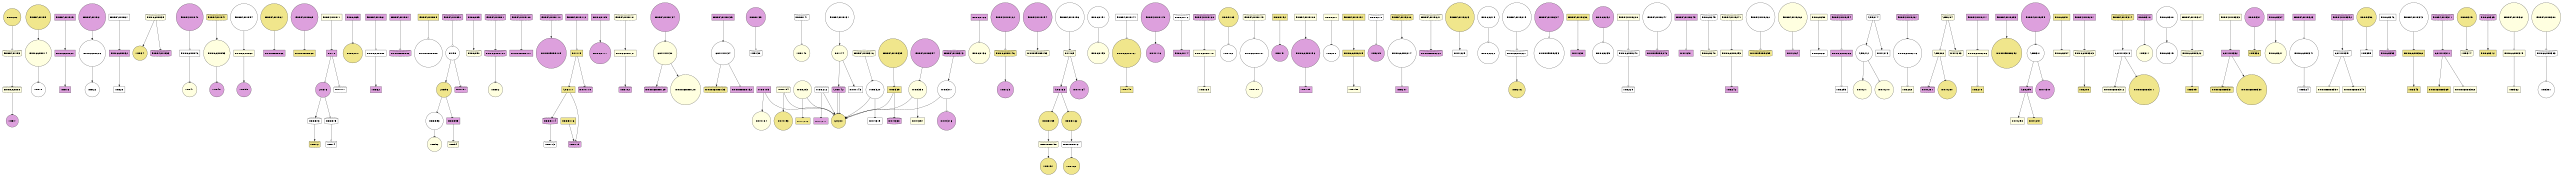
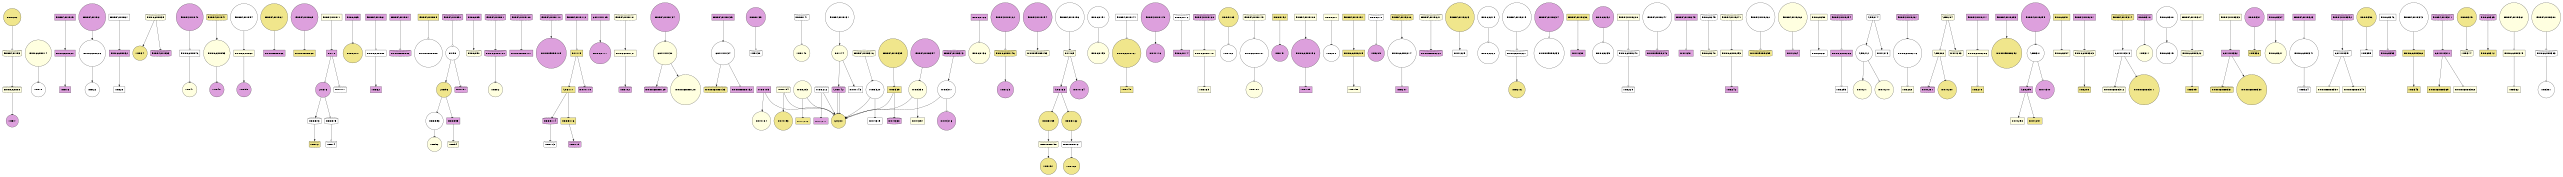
  digraph {
    node [fillcolor=plum shape=circle style=filled]
    edge [arrowhead=tee]
    FUNCCALL8 [fillcolor=lightyellow shape=cylinder]
    VAR4
    EXPRSTMR3 [fillcolor=lightyellow shape=cylinder]
    FUNCCALL14 [fillcolor=lightyellow]
    VAR10 [fillcolor=white]
-   EXPRSTMR9 [fillcolor=khaki]
    FUNCCALL20 [shape=box]
    VAR16 [shape=box]
    EXPRSTMR15 [shape=box]
    FUNCCALL26 [fillcolor=white]
    VAR22 [fillcolor=white]
    EXPRSTMR21
    FUNCCALL32 [shape=box]
    VAR28 [fillcolor=white shape=box]
    EXPRSTMR27 [fillcolor=white shape=box]
    FUNCCALL39 [fillcolor=lightyellow shape=cylinder]
    VAR34 [fillcolor=khaki]
    EXPRSTMR33 [shape=cylinder]
    FUNCCALL46 [fillcolor=white shape=box]
    VAR41 [fillcolor=lightyellow]
    EXPRSTMR40
    FUNCCALL53 [fillcolor=lightyellow]
    VAR48
    EXPRSTMR47 [fillcolor=khaki shape=cylinder]
    FUNCCALL60 [fillcolor=lightyellow shape=box]
    VAR55
    EXPRSTMR54 [fillcolor=white]
    EXPRSTMR67 [fillcolor=khaki]
    NULL_EXPR66 [shape=box]
    NULL_EXPR68 [fillcolor=khaki shape=box]
    EXPRSTMR69
    ADDR73 [fillcolor=white shape=cylinder]
    VAR72 [fillcolor=khaki shape=cylinder]
    ADDR75 [fillcolor=white shape=cylinder]
    VAR74 [fillcolor=white shape=cylinder]
    SUB76
    DIV78 [shape=box]
    NUM77 [fillcolor=white shape=cylinder]
    EXPRSTMR71 [fillcolor=lightyellow shape=box]
    BLOCK65 [shape=box]
    BLOCK70 [fillcolor=khaki]
    FUNCCALL80 [fillcolor=white shape=box]
    VAR62 [shape=box]
    EXPRSTMR61 [shape=box]
    EXPRSTMR87 [shape=box]
    NULL_EXPR86 [shape=cylinder]
    EXPRSTMR89 [fillcolor=khaki shape=box]
    NULL_EXPR88 [fillcolor=white]
    ADDR93 [fillcolor=white]
    VAR92 [fillcolor=lightyellow]
    ADDR95 [shape=box]
    VAR94 [fillcolor=lightyellow shape=cylinder]
    SUB96 [fillcolor=khaki]
    DIV98 [fillcolor=white]
    NUM97 [shape=cylinder]
    EXPRSTMR91 [shape=cylinder]
    BLOCK85 [shape=box]
    BLOCK90 [fillcolor=lightyellow shape=cylinder]
    FUNCCALL100 [shape=cylinder]
    VAR82 [fillcolor=lightyellow]
    EXPRSTMR81 [shape=cylinder]
    EXPRSTMR108 [shape=cylinder]
    NULL_EXPR107 [shape=box]
    EXPRSTMR110 [shape=cylinder]
    NULL_EXPR109
    ADDR114 [shape=cylinder]
    VAR113 [fillcolor=white shape=cylinder]
    ADDR116 [fillcolor=khaki shape=box]
    VAR115 [shape=cylinder]
    SUB117 [fillcolor=khaki shape=box]
    DIV119 [fillcolor=khaki shape=box]
    NUM118 [shape=cylinder]
    EXPRSTMR112 [shape=box]
-   BLOCK105 [shape=box]
+   BLOCK105 [shape=box label=COMMA105]
    BLOCK111
    FUNCCALL121 [fillcolor=lightyellow shape=box]
    VAR102 [shape=cylinder]
    EXPRSTMR101 [fillcolor=lightyellow shape=cylinder]
    COMMA130 [fillcolor=lightyellow]
    NULL_EXPR129 [shape=cylinder]
    NULL_EXPR128 [fillcolor=lightyellow]
    n82 [label=EXPRSTMR134]
    COMMA134 [fillcolor=white]
    NULL_EXPR133 [fillcolor=khaki shape=cylinder]
    NULL_EXPR132 [shape=box]
    EXPRSTMR135 [shape=box]
    VAR138 [fillcolor=white shape=cylinder]
    ADDR139
    ADDR141 [fillcolor=white shape=cylinder]
    VAR140 [fillcolor=lightyellow]
    SUB142 [shape=cylinder]
    CAST0 [fillcolor=khaki]
    DIV144 [fillcolor=lightyellow]
    NUM143 [fillcolor=white shape=box]
    EXPRSTMR137 [fillcolor=white]
    BLOCK126 [shape=box]
    BLOCK136 [fillcolor=lightyellow]
    FUNCCALL146 [fillcolor=khaki shape=cylinder]
    VAR123
    EXPRSTMR122
    NULL_EXPR153 [fillcolor=lightyellow shape=cylinder]
    EXPRSTMR154
    MEMBER158 [fillcolor=lightyellow shape=cylinder]
    VAR157 [fillcolor=khaki]
    ADDR159 [fillcolor=khaki]
    MEMBER161 [fillcolor=white shape=cylinder]
    VAR160 [fillcolor=khaki]
    ADDR162 [fillcolor=khaki]
    SUB163 [shape=box]
    DIV165 [fillcolor=lightyellow shape=cylinder]
    NUM164
    EXPRSTMR156 [fillcolor=white]
    BLOCK151 [fillcolor=white]
    n114 [fillcolor=lightyellow label=BLOCK153]
    FUNCCALL167 [fillcolor=khaki]
    VAR148 [fillcolor=khaki shape=box]
    EXPRSTMR147 [fillcolor=white shape=box]
    EXPRSTMR175
    NUM176
    BLOCK172 [fillcolor=white shape=cylinder]
    BLOCK174 [shape=box]
    FUNCCALL178 [fillcolor=lightyellow shape=box]
    VAR169 [fillcolor=lightyellow shape=box]
    EXPRSTMR168 [shape=cylinder]
    ADDR183 [fillcolor=khaki]
    VAR182 [fillcolor=white]
    MOD185 [shape=box]
    NUM184 [fillcolor=lightyellow]
    FUNCCALL187 [fillcolor=white]
    VAR180 [fillcolor=lightyellow]
    EXPRSTMR179 [fillcolor=lightyellow shape=cylinder]
    ADDR192 [fillcolor=khaki shape=box]
    VAR191
    MOD194 [fillcolor=lightyellow shape=cylinder]
    NUM193 [fillcolor=khaki]
    VAR189 [shape=box]
    FUNCCALL196
    EXPRSTMR188 [fillcolor=lightyellow shape=box]
    ADDR201 [fillcolor=lightyellow shape=box]
    VAR200 [fillcolor=white]
    MOD203 [fillcolor=lightyellow]
    NUM202 [fillcolor=khaki shape=box]
    FUNCCALL205 [fillcolor=khaki shape=box]
    VAR198 [fillcolor=lightyellow shape=box]
    EXPRSTMR197 [fillcolor=khaki shape=box]
    ADDR210 [fillcolor=white shape=cylinder]
    VAR209
    MOD212 [fillcolor=white shape=cylinder]
    NUM211 [shape=box]
    FUNCCALL214 [fillcolor=white]
    VAR207 [shape=box]
    EXPRSTMR206 [fillcolor=khaki shape=cylinder]
    EXPRSTMR221 [fillcolor=lightyellow shape=cylinder]
    NULL_EXPR220 [shape=cylinder]
    EXPRSTMR223 [fillcolor=khaki]
    NUM225 [fillcolor=white shape=box]
    BLOCK219 [fillcolor=white]
    BLOCK222 [fillcolor=white]
    FUNCCALL227 [fillcolor=white shape=cylinder]
    VAR216 [fillcolor=khaki]
    EXPRSTMR215 [fillcolor=white]
    NULL_EXPR233 [fillcolor=white]
    EXPRSTMR234
    EXPRSTMR236 [fillcolor=khaki shape=box]
    NUM238 [shape=box]
    BLOCK235 [fillcolor=white]
    BLOCK232
    FUNCCALL240 [fillcolor=white shape=cylinder]
    VAR229 [fillcolor=white shape=cylinder]
    EXPRSTMR228 [fillcolor=lightyellow shape=box]
    EXPRSTMR247 [fillcolor=white]
    NULL_EXPR246 [shape=cylinder]
    EXPRSTMR249 [shape=box]
    NUM251 [shape=box]
    BLOCK245 [fillcolor=white shape=cylinder]
    BLOCK248 [fillcolor=lightyellow shape=cylinder]
    FUNCCALL253 [fillcolor=lightyellow shape=box]
    VAR242 [shape=box]
    EXPRSTMR241 [fillcolor=lightyellow shape=cylinder]
    EXPRSTMR260 [fillcolor=white]
    NULL_EXPR259 [fillcolor=khaki shape=cylinder]
    EXPRSTMR262 [fillcolor=lightyellow]
    NUM264 [shape=box]
    BLOCK258 [fillcolor=lightyellow shape=box]
    BLOCK261 [fillcolor=white shape=box]
    FUNCCALL266 [shape=box]
    VAR255 [fillcolor=white shape=box]
    EXPRSTMR254 [shape=cylinder]
    SHL272 [fillcolor=white]
    NUM271 [fillcolor=lightyellow]
    NUM270 [fillcolor=lightyellow]
    SHR274 [fillcolor=white shape=cylinder]
    NUM273 [fillcolor=white shape=box]
    FUNCCALL276 [fillcolor=white]
    VAR268 [fillcolor=lightyellow shape=box]
    EXPRSTMR267 [shape=cylinder]
    SHL282 [fillcolor=lightyellow shape=box]
    NUM281 [shape=cylinder]
    NUM280 [fillcolor=khaki]
    SHR284 [fillcolor=lightyellow shape=cylinder]
    NUM283 [fillcolor=lightyellow shape=cylinder]
    FUNCCALL286 [fillcolor=lightyellow shape=box]
    VAR278 [fillcolor=khaki shape=box]
    EXPRSTMR277 [shape=box]
    EXPRSTMR293 [shape=box]
    NULL_EXPR292 [fillcolor=khaki]
    SHL299 [shape=box]
    NUM298 [fillcolor=lightyellow shape=box]
    NUM297 [fillcolor=khaki shape=box]
    SHR301 [fillcolor=white]
    NUM300
    EXPRSTMR295
    BLOCK291 [fillcolor=khaki shape=box]
    BLOCK294 [fillcolor=lightyellow shape=box]
    FUNCCALL303 [fillcolor=lightyellow shape=cylinder]
    VAR288 [fillcolor=khaki shape=cylinder]
    EXPRSTMR287 [shape=box]
    COMMA313 [fillcolor=white shape=box]
    NULL_EXPR312 [fillcolor=lightyellow shape=cylinder]
    NULL_EXPR311 [fillcolor=khaki]
    EXPRSTMR314 [fillcolor=khaki shape=cylinder]
    ADDR318 [shape=cylinder]
    VAR317 [fillcolor=lightyellow]
    MOD320 [fillcolor=white]
    NUM319 [fillcolor=white shape=box]
    EXPRSTMR316 [fillcolor=lightyellow shape=cylinder]
    BLOCK308 [fillcolor=white]
    BLOCK315 [fillcolor=white]
    FUNCCALL322 [fillcolor=lightyellow shape=cylinder]
    VAR305 [fillcolor=khaki shape=box]
    EXPRSTMR304 [fillcolor=lightyellow shape=box]
    COMMA332 [shape=box]
    NULL_EXPR331 [fillcolor=khaki shape=cylinder]
    NULL_EXPR330 [fillcolor=khaki]
    EXPRSTMR333 [fillcolor=lightyellow shape=box]
    VAR336 [fillcolor=khaki shape=cylinder]
    ADDR337
    MOD339 [fillcolor=khaki shape=box]
    NUM338 [shape=cylinder]
    EXPRSTMR335 [fillcolor=khaki]
    BLOCK327 [fillcolor=lightyellow]
    BLOCK334 [shape=box]
    FUNCCALL341 [fillcolor=white]
    VAR324 [fillcolor=white shape=cylinder]
    EXPRSTMR323 [shape=box]
    COMMA351 [fillcolor=white shape=cylinder]
    NULL_EXPR350 [fillcolor=lightyellow shape=box]
    NULL_EXPR349 [fillcolor=lightyellow shape=box]
    EXPRSTMR352 [shape=cylinder]
    ADDR356 [fillcolor=khaki]
    VAR355 [fillcolor=white shape=box]
    MOD358 [fillcolor=lightyellow]
    NUM357 [fillcolor=lightyellow shape=box]
    EXPRSTMR354
    BLOCK346 [fillcolor=white shape=box]
    BLOCK353 [shape=cylinder]
    FUNCCALL360 [fillcolor=khaki shape=box]
    VAR343 [fillcolor=khaki shape=box]
    EXPRSTMR342 [fillcolor=white]
    COMMA370 [shape=box]
    NULL_EXPR369 [fillcolor=khaki shape=box]
    NULL_EXPR368 [fillcolor=lightyellow shape=box]
    EXPRSTMR371 [shape=cylinder]
    ADDR375 [fillcolor=khaki]
    VAR374 [fillcolor=lightyellow shape=cylinder]
    MOD377 [fillcolor=white]
    NUM376
    EXPRSTMR373 [shape=cylinder]
    BLOCK365 [shape=cylinder]
    BLOCK372 [fillcolor=khaki shape=box]
    FUNCCALL379 [fillcolor=lightyellow shape=box]
    VAR362 [fillcolor=lightyellow shape=box]
    EXPRSTMR361 [fillcolor=lightyellow]
    FUNCCALL383 [fillcolor=white shape=cylinder]
    VAR381 [fillcolor=white]
    EXPRSTMR380 [fillcolor=lightyellow]
    BLOCK2 [fillcolor=khaki]
    FUNCCALL8 -> VAR4
    EXPRSTMR3 -> FUNCCALL8
    FUNCCALL14 -> VAR10
-   EXPRSTMR9 -> FUNCCALL14 [arrowhead=normal]
    FUNCCALL20 -> VAR16 [arrowhead=normal]
    EXPRSTMR15 -> FUNCCALL20 [arrowhead=normal]
    FUNCCALL26 -> VAR22 [arrowhead=normal]
    EXPRSTMR21 -> FUNCCALL26 [arrowhead=normal]
    FUNCCALL32 -> VAR28 [arrowhead=normal]
    EXPRSTMR27 -> FUNCCALL32
    FUNCCALL39 -> VAR34 [arrowhead=normal]
    FUNCCALL39 -> EXPRSTMR33
    FUNCCALL46 -> VAR41
    EXPRSTMR40 -> FUNCCALL46 [arrowhead=odot]
    FUNCCALL53 -> VAR48
    EXPRSTMR47 -> FUNCCALL53 [arrowhead=normal]
    FUNCCALL60 -> VAR55 [arrowhead=normal]
    EXPRSTMR54 -> FUNCCALL60
    EXPRSTMR67 -> NULL_EXPR66
    EXPRSTMR69 -> NULL_EXPR68
    ADDR73 -> VAR72 [arrowhead=normal]
    ADDR75 -> VAR74 [arrowhead=odot]
    SUB76 -> ADDR73 [arrowhead=normal]
    SUB76 -> ADDR75 [arrowhead=odot]
    DIV78 -> SUB76 [arrowhead=odot]
    DIV78 -> NUM77 [arrowhead=odot]
    EXPRSTMR71 -> DIV78
    BLOCK65 -> BLOCK70
    FUNCCALL80 -> VAR62 [arrowhead=normal]
    EXPRSTMR61 -> FUNCCALL80 [arrowhead=odot]
    EXPRSTMR87 -> NULL_EXPR86 [arrowhead=odot]
    EXPRSTMR89 -> NULL_EXPR88 [arrowhead=odot]
    ADDR93 -> VAR92
    ADDR95 -> VAR94
    SUB96 -> ADDR93
    SUB96 -> ADDR95
    DIV98 -> SUB96 [arrowhead=normal]
    DIV98 -> NUM97
    EXPRSTMR91 -> DIV98 [arrowhead=odot]
    BLOCK85 -> BLOCK90 [arrowhead=normal]
    FUNCCALL100 -> VAR82
    EXPRSTMR81 -> FUNCCALL100
    EXPRSTMR108 -> NULL_EXPR107
    EXPRSTMR110 -> NULL_EXPR109 [arrowhead=normal]
    ADDR114 -> VAR113
    ADDR116 -> VAR115 [arrowhead=normal]
    SUB117 -> ADDR114
-   SUB117 -> VAR115
+   SUB117 -> ADDR116
    DIV119 -> SUB117
    DIV119 -> NUM118
    EXPRSTMR112 -> DIV119 [arrowhead=odot]
    BLOCK105 -> BLOCK111 [arrowhead=normal]
    FUNCCALL121 -> VAR102 [arrowhead=normal]
    EXPRSTMR101 -> FUNCCALL121 [arrowhead=normal]
    COMMA130 -> NULL_EXPR129 [arrowhead=normal]
    COMMA130 -> NULL_EXPR128 [arrowhead=normal]
    n82 -> COMMA130
    COMMA134 -> NULL_EXPR133 [arrowhead=normal]
    COMMA134 -> NULL_EXPR132 [arrowhead=odot]
    EXPRSTMR135 -> COMMA134
    ADDR139 -> VAR138 [arrowhead=odot]
    ADDR141 -> VAR140 [arrowhead=odot]
    SUB142 -> CAST0
    SUB142 -> CAST0
    DIV144 -> SUB142 [arrowhead=normal]
    DIV144 -> NUM143 [arrowhead=normal]
    EXPRSTMR137 -> DIV144 [arrowhead=normal]
    BLOCK126 -> BLOCK136 [arrowhead=odot]
    FUNCCALL146 -> VAR123 [arrowhead=normal]
    EXPRSTMR122 -> FUNCCALL146 [arrowhead=odot]
    EXPRSTMR154 -> NULL_EXPR153 [arrowhead=normal]
    MEMBER158 -> VAR157 [arrowhead=normal]
    ADDR159 -> MEMBER158 [arrowhead=normal]
    MEMBER161 -> VAR160
    ADDR162 -> MEMBER161 [arrowhead=normal]
    SUB163 -> ADDR159
    SUB163 -> ADDR162
    DIV165 -> SUB163 [arrowhead=normal]
    DIV165 -> NUM164 [arrowhead=normal]
    EXPRSTMR156 -> DIV165
    BLOCK151 -> n114 [arrowhead=odot]
    FUNCCALL167 -> VAR148
    EXPRSTMR147 -> FUNCCALL167 [arrowhead=odot]
    EXPRSTMR175 -> NUM176 [arrowhead=normal]
    BLOCK172 -> BLOCK174
    FUNCCALL178 -> VAR169
    EXPRSTMR168 -> FUNCCALL178
    ADDR183 -> VAR182 [arrowhead=odot]
    MOD185 -> CAST0 [arrowhead=odot]
    MOD185 -> NUM184 [arrowhead=normal]
    FUNCCALL187 -> VAR180 [arrowhead=odot]
    EXPRSTMR179 -> FUNCCALL187 [arrowhead=odot]
    ADDR192 -> VAR191
    MOD194 -> CAST0 [arrowhead=odot]
    MOD194 -> NUM193 [arrowhead=normal]
    FUNCCALL196 -> VAR189
    EXPRSTMR188 -> FUNCCALL196 [arrowhead=normal]
    ADDR201 -> VAR200
    MOD203 -> CAST0 [arrowhead=odot]
    MOD203 -> NUM202
    FUNCCALL205 -> VAR198 [arrowhead=normal]
    EXPRSTMR197 -> FUNCCALL205 [arrowhead=normal]
    ADDR210 -> VAR209 [arrowhead=odot]
    MOD212 -> CAST0 [arrowhead=normal]
    MOD212 -> NUM211
    FUNCCALL214 -> VAR207 [arrowhead=odot]
    EXPRSTMR206 -> FUNCCALL214 [arrowhead=normal]
    EXPRSTMR221 -> NULL_EXPR220
    EXPRSTMR223 -> NUM225 [arrowhead=normal]
    BLOCK219 -> BLOCK222 [arrowhead=odot]
    FUNCCALL227 -> VAR216 [arrowhead=normal]
    EXPRSTMR215 -> FUNCCALL227 [arrowhead=odot]
    EXPRSTMR234 -> NULL_EXPR233 [arrowhead=odot]
    EXPRSTMR236 -> NUM238
    BLOCK232 -> BLOCK235 [arrowhead=odot]
    FUNCCALL240 -> VAR229 [arrowhead=odot]
    EXPRSTMR228 -> FUNCCALL240 [arrowhead=odot]
    EXPRSTMR247 -> NULL_EXPR246 [arrowhead=odot]
    EXPRSTMR249 -> NUM251 [arrowhead=odot]
    BLOCK245 -> BLOCK248 [arrowhead=odot]
    FUNCCALL253 -> VAR242
    EXPRSTMR241 -> FUNCCALL253
    EXPRSTMR260 -> NULL_EXPR259 [arrowhead=odot]
    EXPRSTMR262 -> NUM264 [arrowhead=odot]
    BLOCK258 -> BLOCK261 [arrowhead=normal]
    FUNCCALL266 -> VAR255 [arrowhead=odot]
    EXPRSTMR254 -> FUNCCALL266 [arrowhead=odot]
    SHL272 -> NUM271 [arrowhead=normal]
    SHL272 -> NUM270 [arrowhead=odot]
    SHR274 -> SHL272 [arrowhead=normal]
    SHR274 -> NUM273 [arrowhead=normal]
    FUNCCALL276 -> VAR268 [arrowhead=odot]
    EXPRSTMR267 -> FUNCCALL276
    SHL282 -> NUM281
    SHL282 -> NUM280
    SHR284 -> SHL282 [arrowhead=odot]
    SHR284 -> NUM283 [arrowhead=normal]
    FUNCCALL286 -> VAR278 [arrowhead=odot]
    EXPRSTMR277 -> FUNCCALL286
    EXPRSTMR293 -> NULL_EXPR292 [arrowhead=normal]
    SHL299 -> NUM298 [arrowhead=normal]
    SHL299 -> NUM297
    SHR301 -> SHL299
    SHR301 -> NUM300 [arrowhead=odot]
    EXPRSTMR295 -> SHR301
    BLOCK291 -> BLOCK294
    FUNCCALL303 -> VAR288 [arrowhead=normal]
    EXPRSTMR287 -> FUNCCALL303
    COMMA313 -> NULL_EXPR312
    COMMA313 -> NULL_EXPR311
    EXPRSTMR314 -> COMMA313 [arrowhead=normal]
    ADDR318 -> VAR317
    MOD320 -> CAST0 [arrowhead=odot]
    MOD320 -> NUM319
    EXPRSTMR316 -> MOD320
    BLOCK308 -> BLOCK315 [arrowhead=normal]
    FUNCCALL322 -> VAR305
    EXPRSTMR304 -> FUNCCALL322
    COMMA332 -> NULL_EXPR331
    COMMA332 -> NULL_EXPR330 [arrowhead=normal]
    EXPRSTMR333 -> COMMA332
    ADDR337 -> VAR336
    MOD339 -> CAST0 [arrowhead=normal]
    MOD339 -> NUM338
    EXPRSTMR335 -> MOD339
    BLOCK334 -> BLOCK327 [arrowhead=normal]
    FUNCCALL341 -> VAR324 [arrowhead=odot]
    EXPRSTMR323 -> FUNCCALL341 [arrowhead=odot]
    COMMA351 -> NULL_EXPR350 [arrowhead=odot]
    COMMA351 -> NULL_EXPR349
    EXPRSTMR352 -> COMMA351 [arrowhead=normal]
    ADDR356 -> VAR355
    MOD358 -> CAST0
    MOD358 -> NUM357 [arrowhead=normal]
    EXPRSTMR354 -> MOD358
    BLOCK346 -> BLOCK353 [arrowhead=odot]
    FUNCCALL360 -> VAR343 [arrowhead=normal]
    EXPRSTMR342 -> FUNCCALL360
    COMMA370 -> NULL_EXPR369 [arrowhead=normal]
    COMMA370 -> NULL_EXPR368 [arrowhead=odot]
    EXPRSTMR371 -> COMMA370
    ADDR375 -> VAR374
    MOD377 -> CAST0
    MOD377 -> NUM376 [arrowhead=odot]
    EXPRSTMR373 -> MOD377 [arrowhead=normal]
    BLOCK365 -> BLOCK372 [arrowhead=normal]
    FUNCCALL379 -> VAR362 [arrowhead=odot]
    EXPRSTMR361 -> FUNCCALL379 [arrowhead=odot]
    FUNCCALL383 -> VAR381 [arrowhead=odot]
    EXPRSTMR380 -> FUNCCALL383 [arrowhead=odot]
    BLOCK2 -> EXPRSTMR3 [arrowhead=odot]
  }
